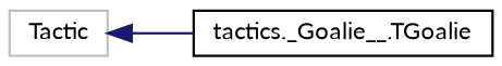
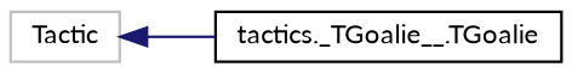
  digraph {
    rankdir=LR
    fontname=Lato
    node [fillcolor=white fontname=Lato fontsize=10 shape=record style=filled]
    n1 [color=grey75 height=0.2 label=Tactic width=0.4]
-   n2 [color=black height=0.2 label="tactics._Goalie__.TGoalie" width=0.4]
+   n2 [color=black height=0.2 label="tactics._TGoalie__.TGoalie" width=0.4]
    n1 -> n2 [color=midnightblue dir=back fontname=Lato fontsize=10 labelfontname=Helvetica labelfontsize=10 style=solid]
  }
